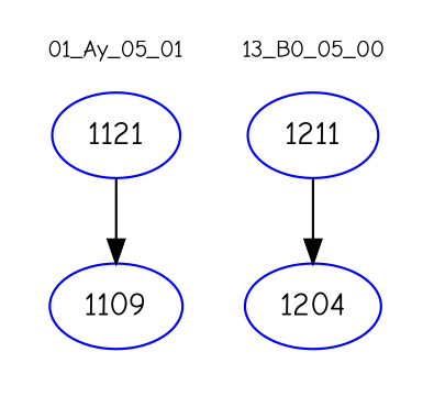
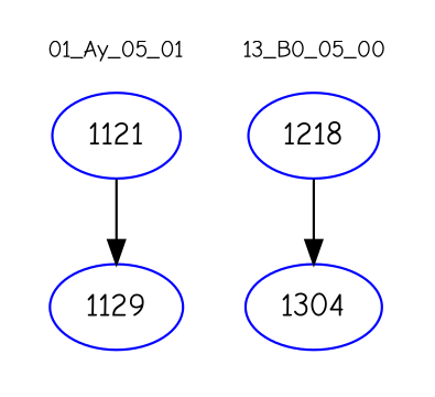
  digraph {
    fontname="Comic Neue"
    node [color=blue fontname="Comic Neue"]
    edge [color=black fontname="Comic Neue"]
    n1 [label=1121]
-   n2 [label=1109]
-   n3 [label=1211]
-   n4 [label=1204]
+   n2 [label=1129]
+   n3 [label=1218]
+   n4 [label=1304]
    subgraph cluster_1 {
      color=white
      fontsize=10
      label="01_Ay_05_01"
      n1
      n2
    }
    subgraph cluster_2 {
      color=white
      fontsize=10
      label="13_B0_05_00"
      n3
      n4
    }
    n1 -> n2
    n3 -> n4
  }
